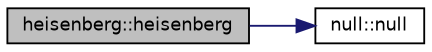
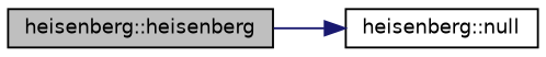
  digraph {
    rankdir=LR
    node [color=black fontname=Helvetica fontsize=10 shape=record style=filled]
    n1 [fillcolor=grey75 fontcolor=black height=0.2 label="heisenberg::heisenberg" width=0.4]
-   n2 [fillcolor=white height=0.2 label="null::null" width=0.4]
+   n2 [fillcolor=white height=0.2 label="heisenberg::null" width=0.4]
    n1 -> n2 [color=midnightblue fontname=Helvetica fontsize=10 labelfontname=Helvetica labelfontsize=10 style=solid]
  }
